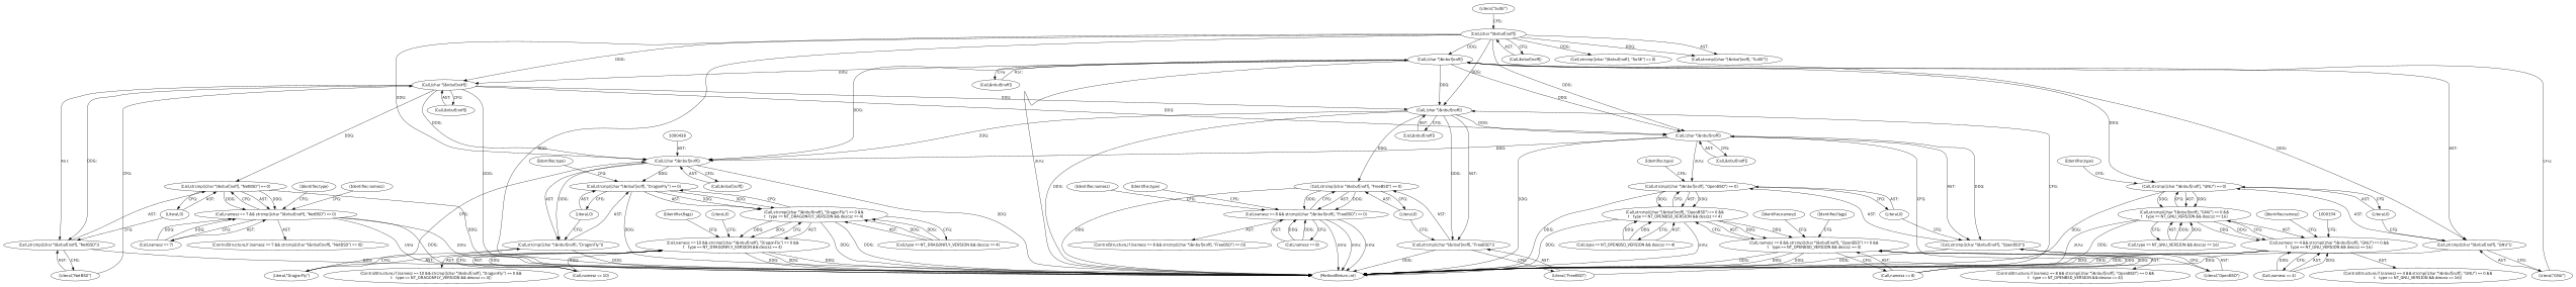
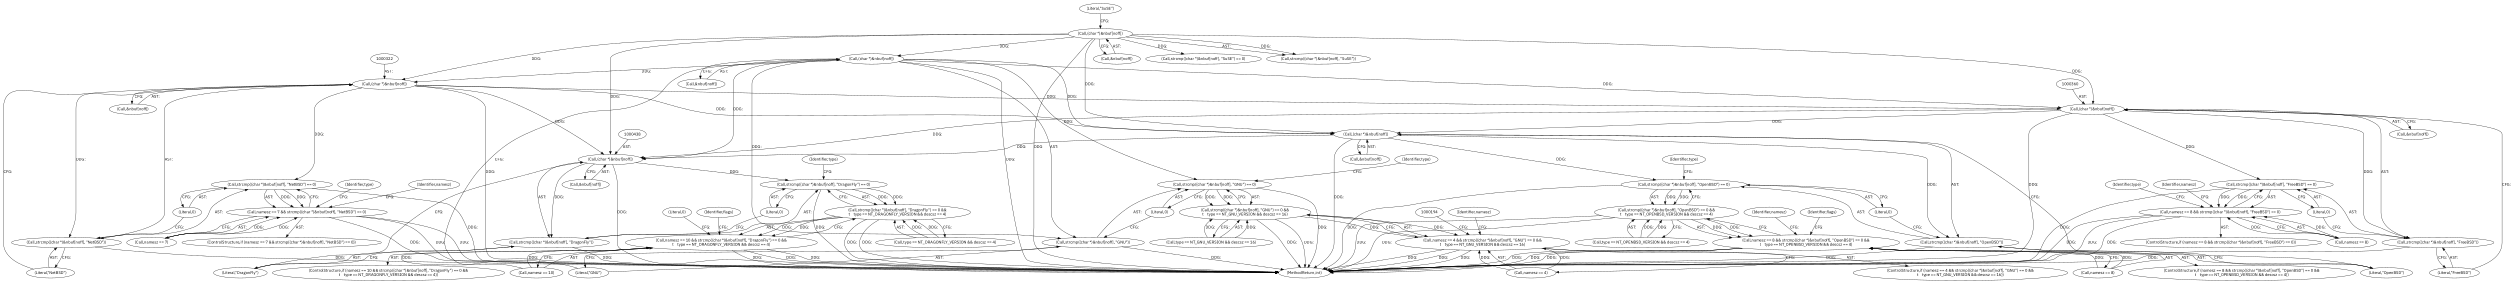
  digraph {
    fontname="IBM Plex Sans"
    node [fontname="IBM Plex Sans"]
    edge [fontname="IBM Plex Sans"]
    n1 [label="(Call,(char *)&nbuf[noff])"]
    n2 [label="(Call,strcmp((char *)&nbuf[noff], \"GNU\") == 0)"]
    n3 [label="(Call,strcmp((char *)&nbuf[noff], \"GNU\"))"]
    n4 [label="(Call,(char *)&nbuf[noff])"]
    n5 [label="(Call,(char *)&nbuf[noff])"]
    n6 [label="(Call,(char *)&nbuf[noff])"]
    n7 [label="(Call,(char *)&nbuf[noff])"]
    n8 [label="(Call,&nbuf[noff])"]
    n9 [label="(MethodReturn,int)"]
    n10 [label="(Call,strcmp((char *)&nbuf[noff], \"GNU\") == 0 &&\n\t    type == NT_GNU_VERSION && descsz == 16)"]
    n11 [label="(Literal,0)"]
    n12 [label="(Literal,\"GNU\")"]
    n13 [label="(Call,strcmp((char *)&nbuf[noff], \"NetBSD\") == 0)"]
    n14 [label="(Call,strcmp((char *)&nbuf[noff], \"NetBSD\"))"]
    n15 [label="(Call,&nbuf[noff])"]
    n16 [label="(Call,strcmp((char *)&nbuf[noff], \"FreeBSD\") == 0)"]
    n17 [label="(Call,strcmp((char *)&nbuf[noff], \"FreeBSD\"))"]
    n18 [label="(Call,&nbuf[noff])"]
    n19 [label="(Call,strcmp((char *)&nbuf[noff], \"OpenBSD\") == 0)"]
    n20 [label="(Call,strcmp((char *)&nbuf[noff], \"OpenBSD\"))"]
    n21 [label="(Call,&nbuf[noff])"]
    n22 [label="(Call,strcmp((char *)&nbuf[noff], \"DragonFly\") == 0)"]
    n23 [label="(Call,strcmp((char *)&nbuf[noff], \"DragonFly\"))"]
    n24 [label="(Call,&nbuf[noff])"]
    n25 [label="(Call,(char *)&nbuf[noff])"]
    n26 [label="(Call,&nbuf[noff])"]
    n27 [label="(Call,strcmp((char *)&nbuf[noff], \"SuSE\") == 0)"]
    n28 [label="(Call,strcmp((char *)&nbuf[noff], \"SuSE\"))"]
    n29 [label="(Call,namesz == 4 && strcmp((char *)&nbuf[noff], \"GNU\") == 0 &&\n\t    type == NT_GNU_VERSION && descsz == 16)"]
    n30 [label="(Call,type == NT_GNU_VERSION && descsz == 16)"]
    n31 [label="(ControlStructure,if (namesz == 4 && strcmp((char *)&nbuf[noff], \"GNU\") == 0 &&\n\t    type == NT_GNU_VERSION && descsz == 16))"]
    n32 [label="(Call,namesz == 4)"]
    n33 [label="(Call,namesz == 7 && strcmp((char *)&nbuf[noff], \"NetBSD\") == 0)"]
    n34 [label="(Literal,0)"]
    n35 [label="(Literal,\"NetBSD\")"]
    n36 [label="(Call,namesz == 7)"]
    n37 [label="(ControlStructure,if (namesz == 7 && strcmp((char *)&nbuf[noff], \"NetBSD\") == 0))"]
    n38 [label="(Call,namesz == 8 && strcmp((char *)&nbuf[noff], \"FreeBSD\") == 0)"]
    n39 [label="(Literal,0)"]
    n40 [label="(Literal,\"FreeBSD\")"]
    n41 [label="(Call,namesz == 8)"]
    n42 [label="(ControlStructure,if (namesz == 8 && strcmp((char *)&nbuf[noff], \"FreeBSD\") == 0))"]
    n43 [label="(Call,strcmp((char *)&nbuf[noff], \"OpenBSD\") == 0 &&\n\t    type == NT_OPENBSD_VERSION && descsz == 4)"]
    n44 [label="(Literal,0)"]
    n45 [label="(Literal,\"OpenBSD\")"]
    n46 [label="(Call,namesz == 8 && strcmp((char *)&nbuf[noff], \"OpenBSD\") == 0 &&\n\t    type == NT_OPENBSD_VERSION && descsz == 4)"]
    n47 [label="(Call,type == NT_OPENBSD_VERSION && descsz == 4)"]
    n48 [label="(Call,namesz == 8)"]
    n49 [label="(ControlStructure,if (namesz == 8 && strcmp((char *)&nbuf[noff], \"OpenBSD\") == 0 &&\n\t    type == NT_OPENBSD_VERSION && descsz == 4))"]
    n50 [label="(Call,strcmp((char *)&nbuf[noff], \"DragonFly\") == 0 &&\n\t    type == NT_DRAGONFLY_VERSION && descsz == 4)"]
    n51 [label="(Literal,0)"]
    n52 [label="(Literal,\"DragonFly\")"]
    n53 [label="(Call,namesz == 10 && strcmp((char *)&nbuf[noff], \"DragonFly\") == 0 &&\n\t    type == NT_DRAGONFLY_VERSION && descsz == 4)"]
    n54 [label="(Call,type == NT_DRAGONFLY_VERSION && descsz == 4)"]
    n55 [label="(ControlStructure,if (namesz == 10 && strcmp((char *)&nbuf[noff], \"DragonFly\") == 0 &&\n\t    type == NT_DRAGONFLY_VERSION && descsz == 4))"]
    n56 [label="(Call,namesz == 10)"]
    n57 [label="(Identifier,namesz)"]
    n58 [label="(Identifier,type)"]
    n59 [label="(Identifier,type)"]
    n60 [label="(Identifier,flags)"]
    n61 [label="(Literal,\"SuSE\")"]
    n62 [label="(Identifier,namesz)"]
    n63 [label="(Identifier,namesz)"]
    n64 [label="(Literal,0)"]
    n65 [label="(Identifier,type)"]
    n66 [label="(Identifier,type)"]
    n67 [label="(Identifier,namesz)"]
    n68 [label="(Identifier,type)"]
    n69 [label="(Identifier,flags)"]
    1000194
+   1000322
+   1000360
    1000438
    n1 -> n2 [label="DDG: "]
    n1 -> n3 [label="AST: "]
    n1 -> n3 [label="DDG: "]
    n1 -> n4 [label="DDG: "]
    n1 -> n5 [label="DDG: "]
    n1 -> n6 [label="DDG: "]
    n1 -> n7 [label="DDG: "]
    n1 -> n8 [label="CFG: "]
    n1 -> n9 [label="DDG: "]
    n2 -> n9 [label="DDG: "]
    n2 -> n10 [label="AST: "]
    n2 -> n10 [label="DDG: "]
    n2 -> n10 [label="DDG: "]
    n2 -> n11 [label="CFG: "]
    n3 -> n2 [label="AST: "]
    n3 -> n9 [label="DDG: "]
    n3 -> n12 [label="CFG: "]
    n4 -> n5 [label="DDG: "]
    n4 -> n6 [label="DDG: "]
    n4 -> n7 [label="DDG: "]
    n4 -> n9 [label="DDG: "]
    n4 -> n13 [label="DDG: "]
    n4 -> n14 [label="AST: "]
    n4 -> n14 [label="DDG: "]
    n4 -> n15 [label="CFG: "]
    n5 -> n6 [label="DDG: "]
    n5 -> n7 [label="DDG: "]
    n5 -> n9 [label="DDG: "]
    n5 -> n16 [label="DDG: "]
    n5 -> n17 [label="AST: "]
    n5 -> n17 [label="DDG: "]
    n5 -> n18 [label="CFG: "]
    n6 -> n7 [label="DDG: "]
    n6 -> n9 [label="DDG: "]
    n6 -> n19 [label="DDG: "]
    n6 -> n20 [label="AST: "]
    n6 -> n20 [label="DDG: "]
    n6 -> n21 [label="CFG: "]
    n7 -> n9 [label="DDG: "]
    n7 -> n22 [label="DDG: "]
    n7 -> n23 [label="AST: "]
    n7 -> n23 [label="DDG: "]
    n7 -> n24 [label="CFG: "]
    n8 -> n1 [label="AST: "]
    n10 -> n2 [label="CFG: "]
    n10 -> n9 [label="DDG: "]
    n10 -> n9 [label="DDG: "]
    n10 -> n29 [label="AST: "]
    n10 -> n29 [label="DDG: "]
    n10 -> n29 [label="DDG: "]
    n10 -> n30 [label="CFG: "]
    n11 -> n2 [label="AST: "]
    n11 -> n3 [label="CFG: "]
    n12 -> n1 [label="CFG: "]
    n12 -> n3 [label="AST: "]
    n13 -> n9 [label="DDG: "]
    n13 -> n33 [label="AST: "]
    n13 -> n33 [label="DDG: "]
    n13 -> n33 [label="DDG: "]
    n13 -> n34 [label="CFG: "]
    n14 -> n9 [label="DDG: "]
    n14 -> n13 [label="AST: "]
    n14 -> n35 [label="CFG: "]
    n15 -> n4 [label="AST: "]
    n16 -> n9 [label="DDG: "]
    n16 -> n38 [label="AST: "]
    n16 -> n38 [label="DDG: "]
    n16 -> n38 [label="DDG: "]
    n16 -> n39 [label="CFG: "]
    n17 -> n9 [label="DDG: "]
    n17 -> n16 [label="AST: "]
    n17 -> n40 [label="CFG: "]
    n18 -> n5 [label="AST: "]
    n19 -> n9 [label="DDG: "]
    n19 -> n43 [label="AST: "]
    n19 -> n43 [label="DDG: "]
    n19 -> n43 [label="DDG: "]
    n19 -> n44 [label="CFG: "]
    n20 -> n9 [label="DDG: "]
    n20 -> n19 [label="AST: "]
    n20 -> n45 [label="CFG: "]
    n21 -> n6 [label="AST: "]
    n22 -> n9 [label="DDG: "]
    n22 -> n50 [label="AST: "]
    n22 -> n50 [label="DDG: "]
    n22 -> n50 [label="DDG: "]
    n22 -> n51 [label="CFG: "]
    n23 -> n9 [label="DDG: "]
    n23 -> n22 [label="AST: "]
    n23 -> n52 [label="CFG: "]
    n24 -> n7 [label="AST: "]
    n25 -> n1 [label="DDG: "]
    n25 -> n4 [label="DDG: "]
    n25 -> n5 [label="DDG: "]
    n25 -> n6 [label="DDG: "]
    n25 -> n7 [label="DDG: "]
    n25 -> n9 [label="DDG: "]
    n25 -> n26 [label="CFG: "]
    n25 -> n27 [label="DDG: "]
    n25 -> n28 [label="AST: "]
    n25 -> n28 [label="DDG: "]
    n26 -> n25 [label="AST: "]
    n29 -> n9 [label="DDG: "]
    n29 -> n9 [label="DDG: "]
    n29 -> n9 [label="DDG: "]
    n29 -> n10 [label="CFG: "]
    n29 -> n31 [label="AST: "]
    n29 -> n32 [label="CFG: "]
    n30 -> n10 [label="AST: "]
    n30 -> n10 [label="DDG: "]
    n30 -> n10 [label="DDG: "]
    n32 -> n29 [label="AST: "]
    n32 -> n29 [label="DDG: "]
    n32 -> n29 [label="DDG: "]
    n33 -> n9 [label="DDG: "]
    n33 -> n9 [label="DDG: "]
    n33 -> n9 [label="DDG: "]
    n33 -> n13 [label="CFG: "]
    n33 -> n36 [label="CFG: "]
    n33 -> n37 [label="AST: "]
    n34 -> n13 [label="AST: "]
    n34 -> n14 [label="CFG: "]
    n35 -> n4 [label="CFG: "]
    n35 -> n14 [label="AST: "]
    n36 -> n33 [label="AST: "]
    n36 -> n33 [label="DDG: "]
    n36 -> n33 [label="DDG: "]
    n38 -> n9 [label="DDG: "]
    n38 -> n9 [label="DDG: "]
    n38 -> n9 [label="DDG: "]
    n38 -> n16 [label="CFG: "]
    n38 -> n41 [label="CFG: "]
    n38 -> n42 [label="AST: "]
    n39 -> n16 [label="AST: "]
    n39 -> n17 [label="CFG: "]
    n40 -> n5 [label="CFG: "]
    n40 -> n17 [label="AST: "]
    n41 -> n38 [label="AST: "]
    n41 -> n38 [label="DDG: "]
    n41 -> n38 [label="DDG: "]
    n43 -> n9 [label="DDG: "]
    n43 -> n9 [label="DDG: "]
    n43 -> n19 [label="CFG: "]
    n43 -> n46 [label="AST: "]
    n43 -> n46 [label="DDG: "]
    n43 -> n46 [label="DDG: "]
    n43 -> n47 [label="CFG: "]
    n44 -> n19 [label="AST: "]
    n44 -> n20 [label="CFG: "]
    n45 -> n6 [label="CFG: "]
    n45 -> n20 [label="AST: "]
    n46 -> n9 [label="DDG: "]
    n46 -> n9 [label="DDG: "]
    n46 -> n9 [label="DDG: "]
    n46 -> n43 [label="CFG: "]
    n46 -> n48 [label="CFG: "]
    n46 -> n49 [label="AST: "]
    n47 -> n43 [label="AST: "]
    n47 -> n43 [label="DDG: "]
    n47 -> n43 [label="DDG: "]
    n48 -> n46 [label="AST: "]
    n48 -> n46 [label="DDG: "]
    n48 -> n46 [label="DDG: "]
    n50 -> n9 [label="DDG: "]
    n50 -> n9 [label="DDG: "]
    n50 -> n22 [label="CFG: "]
    n50 -> n53 [label="AST: "]
    n50 -> n53 [label="DDG: "]
    n50 -> n53 [label="DDG: "]
    n50 -> n54 [label="CFG: "]
    n51 -> n22 [label="AST: "]
    n51 -> n23 [label="CFG: "]
    n52 -> n7 [label="CFG: "]
    n52 -> n23 [label="AST: "]
    n53 -> n9 [label="DDG: "]
    n53 -> n9 [label="DDG: "]
    n53 -> n9 [label="DDG: "]
    n53 -> n50 [label="CFG: "]
    n53 -> n55 [label="AST: "]
    n53 -> n56 [label="CFG: "]
    n54 -> n50 [label="AST: "]
    n54 -> n50 [label="DDG: "]
    n54 -> n50 [label="DDG: "]
    n56 -> n53 [label="AST: "]
    n56 -> n53 [label="DDG: "]
    n56 -> n53 [label="DDG: "]
    n57 -> n33 [label="CFG: "]
    n58 -> n2 [label="CFG: "]
    n59 -> n38 [label="CFG: "]
    n60 -> n46 [label="CFG: "]
    n61 -> n25 [label="CFG: "]
    n62 -> n46 [label="CFG: "]
    n63 -> n38 [label="CFG: "]
    n64 -> n53 [label="CFG: "]
    n65 -> n19 [label="CFG: "]
    n66 -> n33 [label="CFG: "]
    n67 -> n29 [label="CFG: "]
    n68 -> n22 [label="CFG: "]
    n69 -> n53 [label="CFG: "]
    1000194 -> n29 [label="CFG: "]
+   1000322 -> n4 [label="AST: "]
+   1000360 -> n5 [label="AST: "]
    1000438 -> n7 [label="AST: "]
  }
